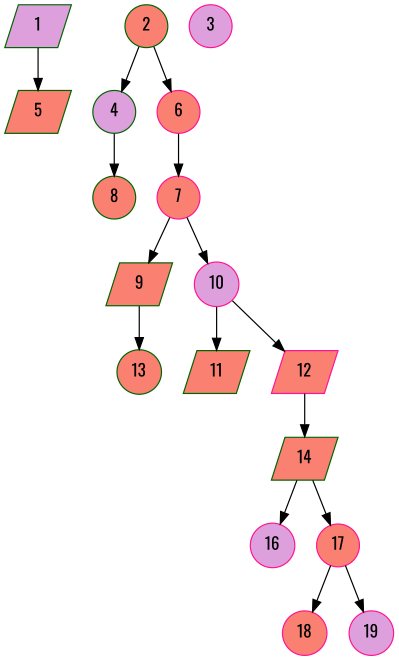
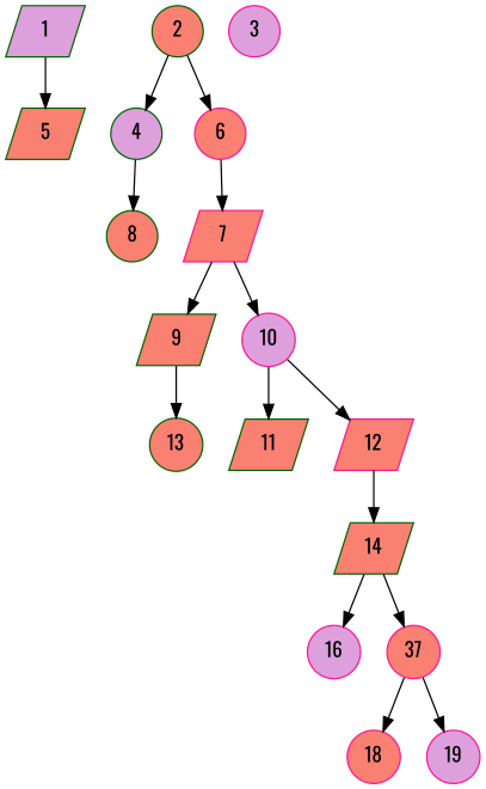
  digraph {
    fontname=Oswald
    node [alpha=0.04 color=darkgreen fillcolor=salmon fontname=Oswald shape=circle style=filled]
    edge [fontname=Oswald]
    1 [expect_size=32191945293604832 fillcolor=plum shape=parallelogram]
    5 [alpha=0.19 expect_size=1677691067077492736 shape=parallelogram]
    2 [alpha=0.05 expect_size=195889908264937]
    4 [alpha=0.17 expect_size=164600607550600 fillcolor=plum]
    6 [color=deeppink expect_size=4459045311964138]
    8 [alpha=0.03 expect_size=126011200851268]
-   7 [alpha=0.14 color=deeppink expect_size=3231230737365598208]
+   7 [alpha=0.14 color=deeppink expect_size=3231230737365598208 shape=parallelogram]
    9 [alpha=0.14 expect_size=15787072464283428 shape=parallelogram]
    10 [alpha=0.07 color=deeppink expect_size=573194668645488 fillcolor=plum]
    3 [alpha=0.08 color=deeppink expect_size=18890176275206116 fillcolor=plum]
    13 [alpha=0.08 expect_size=613722123532778]
    11 [alpha=0.01 expect_size=1885387563728896000 shape=parallelogram]
    12 [alpha=0.10 color=deeppink expect_size=674508048884500 shape=parallelogram]
    14 [alpha=0.18 expect_size=19586846060858 shape=parallelogram]
    16 [alpha=0.06 color=deeppink expect_size=21384511625377108 fillcolor=plum]
-   17 [alpha=0.06 color=deeppink expect_size=285309803281988]
+   17 [alpha=0.06 color=deeppink expect_size=285309803281988 label=37]
    18 [color=deeppink expect_size=348187712257337]
    19 [alpha=0.18 color=deeppink expect_size=14526910657308 fillcolor=plum]
    1 -> 5
    2 -> 4
    2 -> 6
    4 -> 8
    6 -> 7
    7 -> 9
    7 -> 10
    9 -> 13
    10 -> 11
    10 -> 12
    12 -> 14
    14 -> 16
    14 -> 17
    17 -> 18
    17 -> 19
  }
